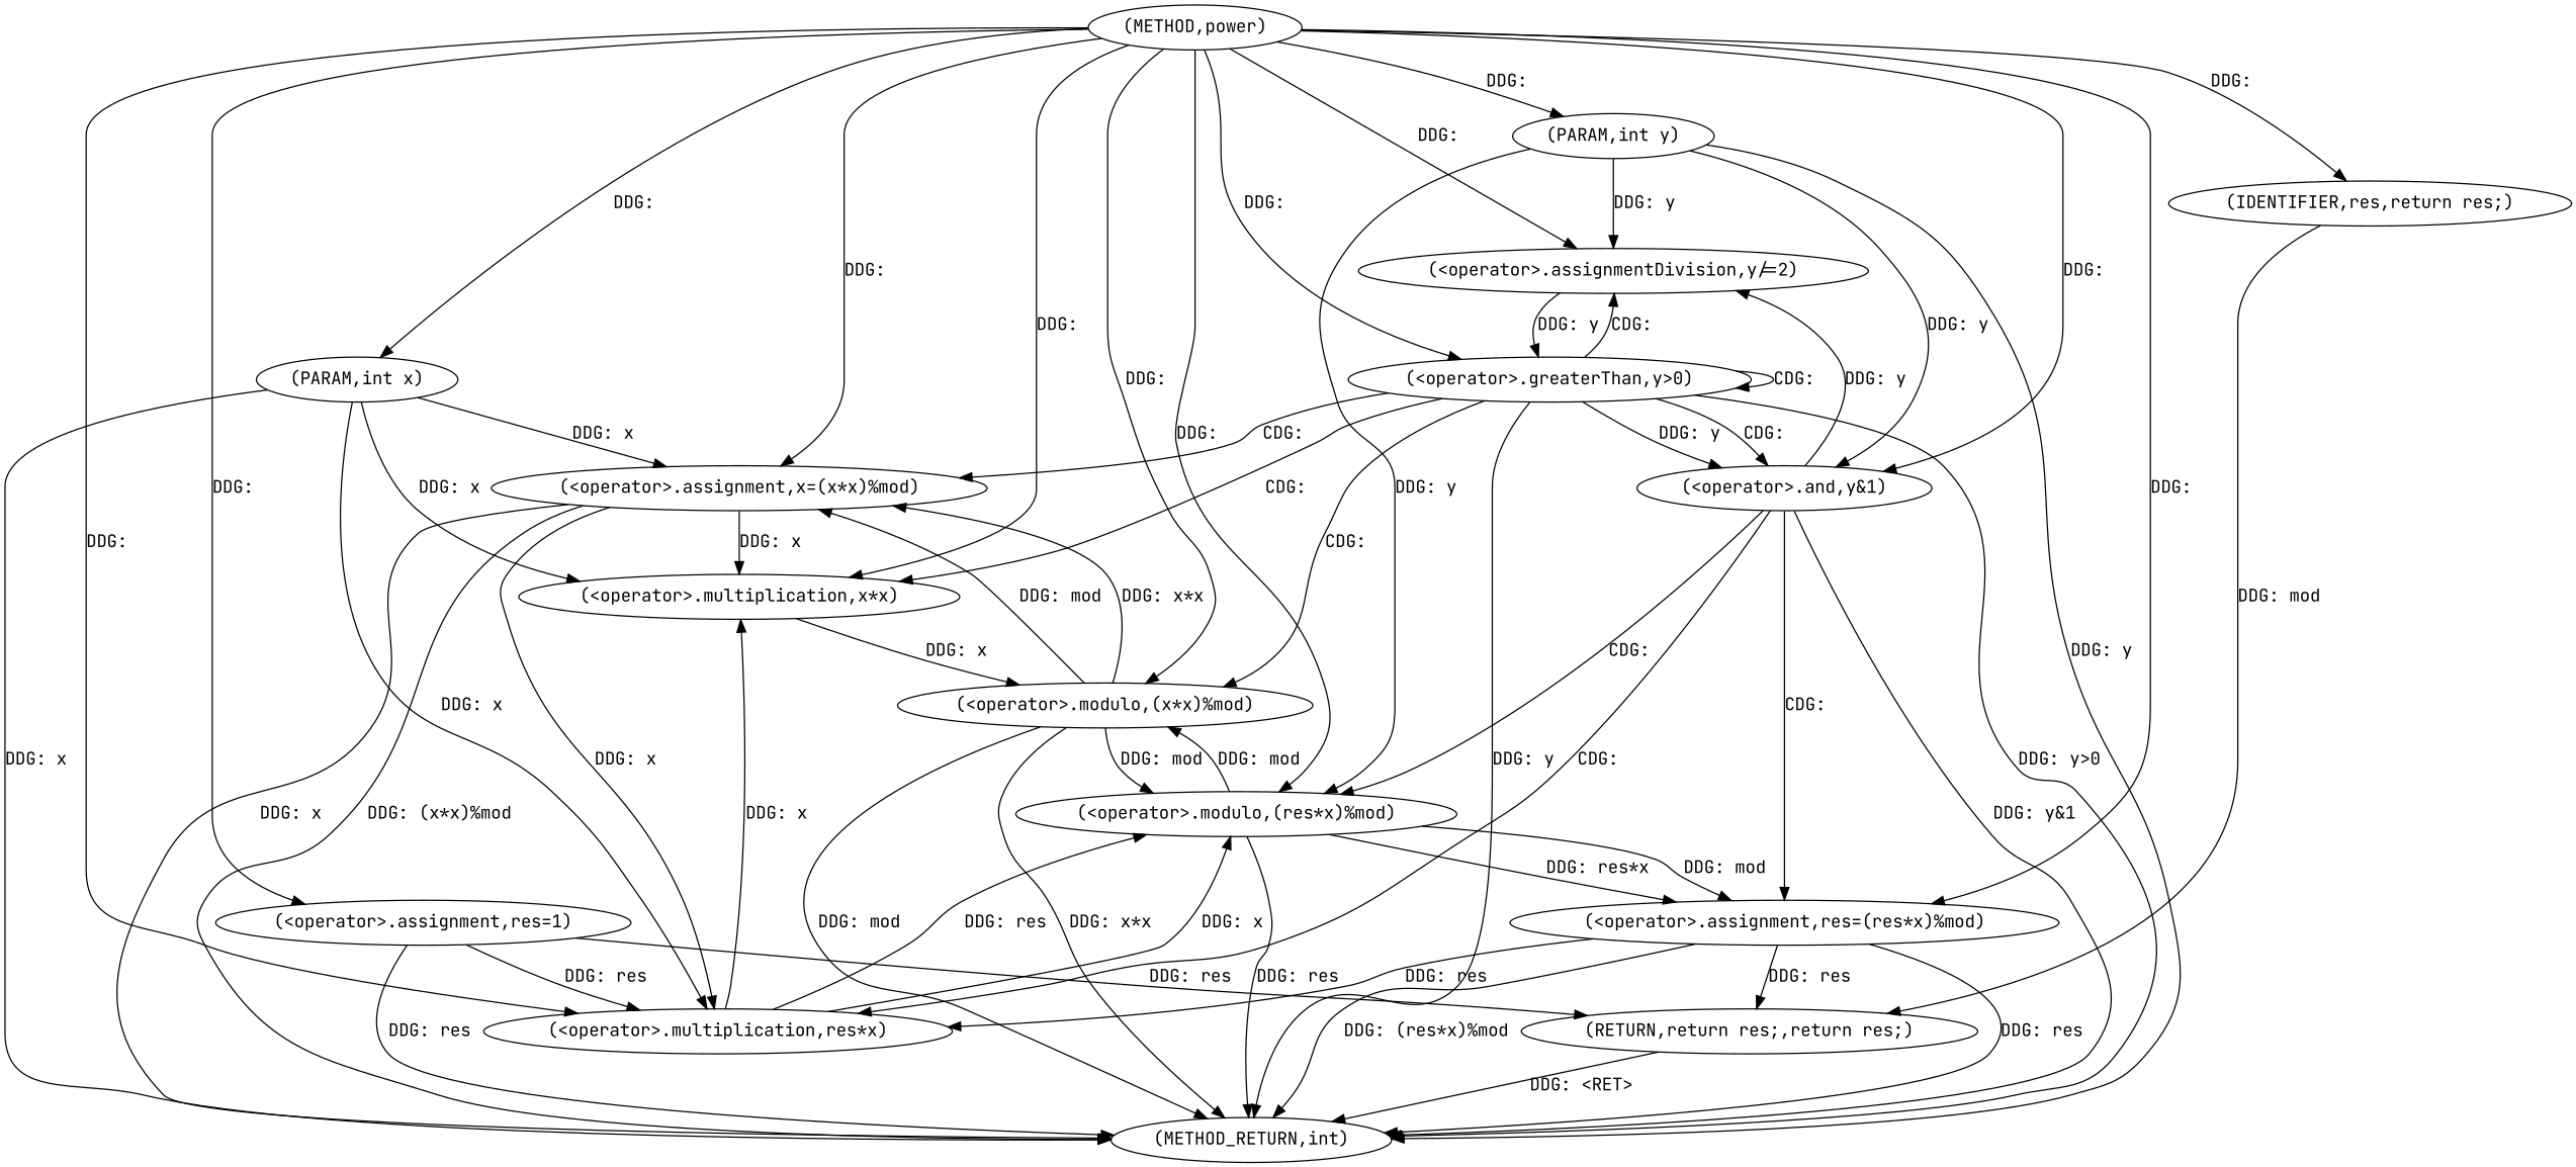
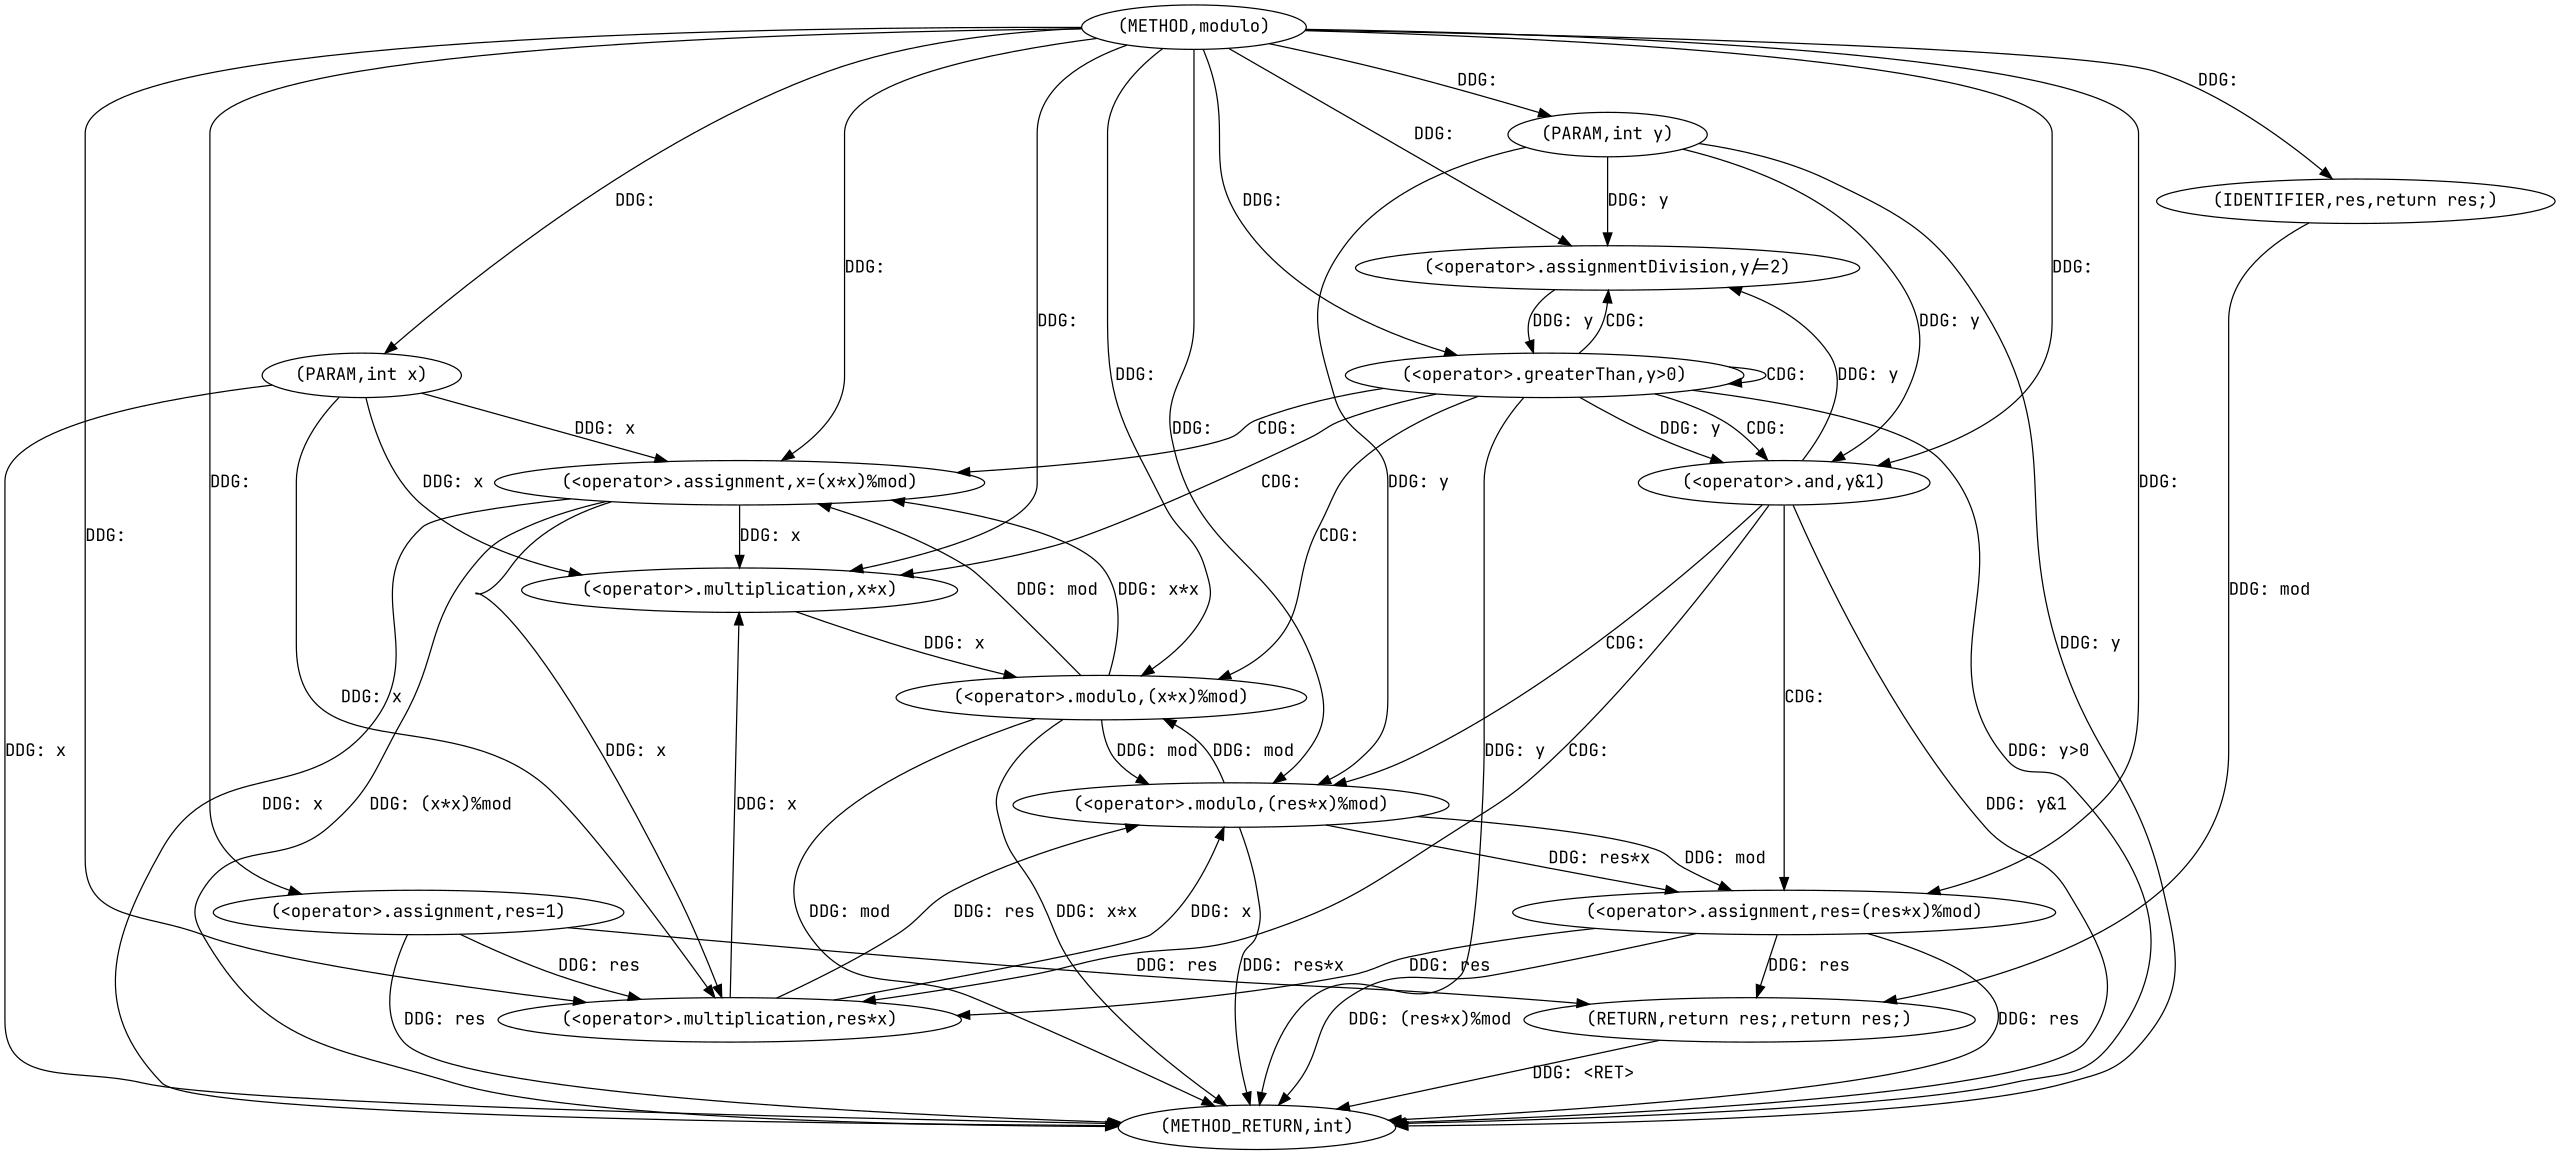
  digraph {
    fontname="JetBrains Mono"
    node [fontname="JetBrains Mono"]
    edge [fontname="JetBrains Mono"]
-   n1 [label="(METHOD,power)"]
+   n1 [label="(METHOD,modulo)"]
    n2 [label="(PARAM,int x)"]
    n3 [label="(PARAM,int y)"]
    n4 [label="(<operator>.assignment,res=1)"]
    n5 [label="(<operator>.greaterThan,y>0)"]
    n6 [label="(IDENTIFIER,res,return res;)"]
    n7 [label="(<operator>.assignment,x=(x*x)%mod)"]
    n8 [label="(<operator>.assignmentDivision,y/=2)"]
    n9 [label="(<operator>.and,y&1)"]
    n10 [label="(<operator>.assignment,res=(res*x)%mod)"]
    n11 [label="(<operator>.modulo,(x*x)%mod)"]
    n12 [label="(<operator>.modulo,(res*x)%mod)"]
    n13 [label="(<operator>.multiplication,x*x)"]
    n14 [label="(<operator>.multiplication,res*x)"]
    n15 [label="(METHOD_RETURN,int)"]
    n16 [label="(RETURN,return res;,return res;)"]
    n1 -> n2 [label="DDG: "]
    n1 -> n3 [label="DDG: "]
    n1 -> n4 [label="DDG: "]
    n1 -> n5 [label="DDG: "]
    n1 -> n6 [label="DDG: "]
    n1 -> n7 [label="DDG: "]
    n1 -> n8 [label="DDG: "]
    n1 -> n9 [label="DDG: "]
    n1 -> n10 [label="DDG: "]
    n1 -> n11 [label="DDG: "]
    n1 -> n12 [label="DDG: "]
    n1 -> n13 [label="DDG: "]
    n1 -> n14 [label="DDG: "]
    n2 -> n7 [label="DDG: x"]
    n2 -> n13 [label="DDG: x"]
    n2 -> n14 [label="DDG: x"]
    n2 -> n15 [label="DDG: x"]
    n3 -> n8 [label="DDG: y"]
    n3 -> n9 [label="DDG: y"]
    n3 -> n12 [label="DDG: y"]
    n3 -> n15 [label="DDG: y"]
    n4 -> n14 [label="DDG: res"]
    n4 -> n15 [label="DDG: res"]
    n4 -> n16 [label="DDG: res"]
    n5 -> n5 [label="CDG: "]
    n5 -> n7 [label="CDG: "]
    n5 -> n8 [label="CDG: "]
    n5 -> n9 [label="DDG: y"]
    n5 -> n9 [label="CDG: "]
    n5 -> n11 [label="CDG: "]
    n5 -> n13 [label="CDG: "]
    n5 -> n15 [label="DDG: y"]
    n5 -> n15 [label="DDG: y>0"]
    n6 -> n16 [label="DDG: mod"]
    n7 -> n13 [label="DDG: x"]
    n7 -> n14 [label="DDG: x"]
    n7 -> n15 [label="DDG: x"]
    n7 -> n15 [label="DDG: (x*x)%mod"]
    n8 -> n5 [label="DDG: y"]
    n9 -> n8 [label="DDG: y"]
    n9 -> n10 [label="CDG: "]
    n9 -> n12 [label="CDG: "]
    n9 -> n14 [label="CDG: "]
    n9 -> n15 [label="DDG: y&1"]
    n10 -> n14 [label="DDG: res"]
    n10 -> n15 [label="DDG: res"]
    n10 -> n15 [label="DDG: (res*x)%mod"]
    n10 -> n16 [label="DDG: res"]
    n11 -> n7 [label="DDG: mod"]
    n11 -> n7 [label="DDG: x*x"]
    n11 -> n12 [label="DDG: mod"]
    n11 -> n15 [label="DDG: x*x"]
    n11 -> n15 [label="DDG: mod"]
    n12 -> n10 [label="DDG: mod"]
    n12 -> n10 [label="DDG: res*x"]
    n12 -> n11 [label="DDG: mod"]
-   n12 -> n15 [label="DDG: res"]
+   n12 -> n15 [label="DDG: res*x"]
    n13 -> n11 [label="DDG: x"]
    n14 -> n12 [label="DDG: res"]
    n14 -> n12 [label="DDG: x"]
    n14 -> n13 [label="DDG: x"]
    n16 -> n15 [label="DDG: <RET>"]
  }
